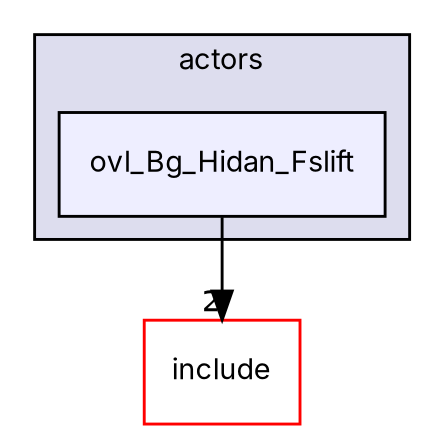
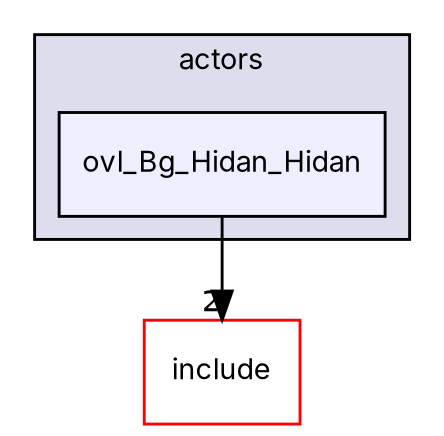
  digraph {
    compound=true
    fontname=Inter
    node [fontname=Inter fontsize=10 shape=box style=filled]
-   n1 [fillcolor="#eeeeff" label=ovl_Bg_Hidan_Fslift pencolor=black]
+   n1 [fillcolor="#eeeeff" label=ovl_Bg_Hidan_Hidan pencolor=black]
    n2 [color=red fillcolor=white label=include]
    subgraph cluster_1 {
      bgcolor="#ddddee"
      fontsize=10
      label=actors
      pencolor=black
      n1
    }
    n1 -> n2 [headlabel=2 labeldistance=1.5 labelfontname=Helvetica labelfontsize=10 fontname=Inter]
  }
